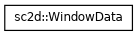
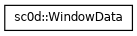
  digraph {
    rankdir=LR
-   n1 [color=black fillcolor=white fontname=Helvetica fontsize=10 height=0.2 label="sc2d::WindowData" shape=record style=filled width=0.4]
+   n1 [color=black fillcolor=white fontname=Helvetica fontsize=10 height=0.2 label="sc0d::WindowData" shape=record style=filled width=0.4]
  }
